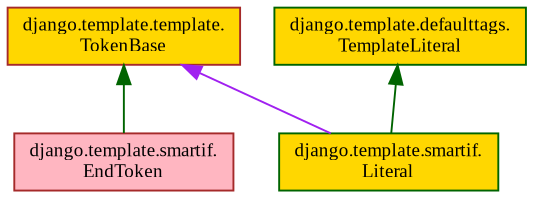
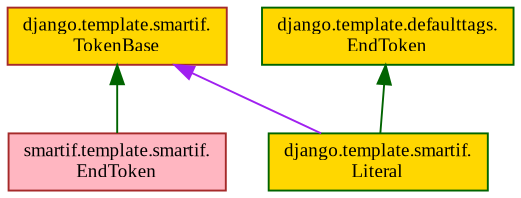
  digraph {
    fontname="Liberation Serif"
    node [color=brown fillcolor=gold fontname="Liberation Serif" fontsize=10 shape=box style=filled]
    edge [color=darkgreen dir=back fontname="Liberation Serif" fontsize=10 labelfontname=Helvetica labelfontsize=10 style=solid]
-   n1 [fontcolor=black height=0.2 label="django.template.template.\lTokenBase" width=0.4]
-   n2 [fillcolor=lightpink height=0.2 label="django.template.smartif.\lEndToken" width=0.4]
+   n1 [fontcolor=black height=0.2 label="django.template.smartif.\lTokenBase" width=0.4]
+   n2 [fillcolor=lightpink height=0.2 label="smartif.template.smartif.\lEndToken" width=0.4]
    n3 [color=darkgreen height=0.2 label="django.template.smartif.\lLiteral" width=0.4]
-   n4 [color=darkgreen height=0.2 label="django.template.defaulttags.\lTemplateLiteral" width=0.4]
+   n4 [color=darkgreen height=0.2 label="django.template.defaulttags.\lEndToken" width=0.4]
    n1 -> n2
    n1 -> n3 [color=purple]
    n4 -> n3
  }
